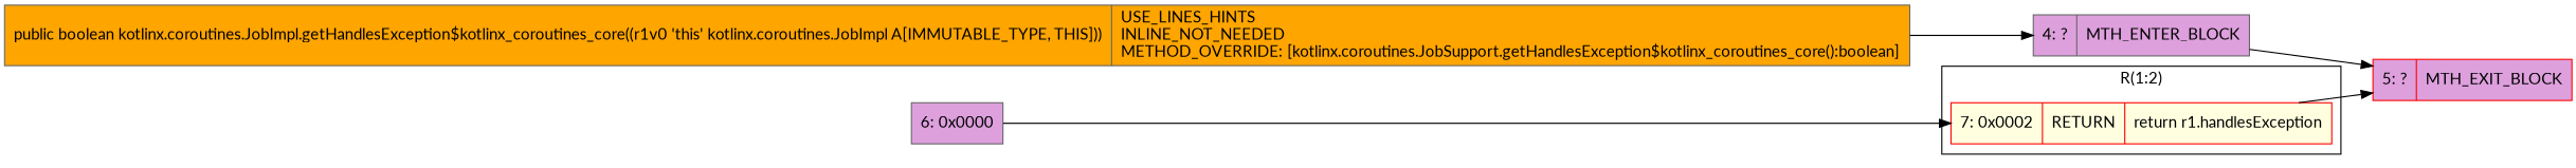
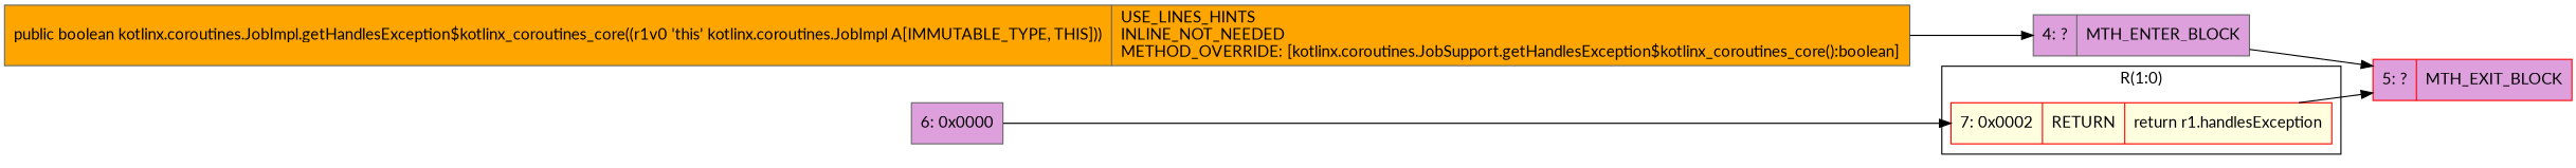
  digraph {
    fontname=Lato
    rankdir=LR
    node [color=gray40 fillcolor=plum fontname=Lato shape=record style=filled]
    edge [fontname=Lato]
    n1 [color=red fillcolor=lightyellow label="{7\:\ 0x0002|RETURN\l|return r1.handlesException\l}"]
    n2 [color=red label="{5\:\ ?|MTH_EXIT_BLOCK\l}"]
    n3 [label="{4\:\ ?|MTH_ENTER_BLOCK\l}"]
    n4 [label="{6\:\ 0x0000}"]
    n5 [fillcolor=orange label="{public boolean kotlinx.coroutines.JobImpl.getHandlesException$kotlinx_coroutines_core((r1v0 'this' kotlinx.coroutines.JobImpl A[IMMUTABLE_TYPE, THIS]))  | USE_LINES_HINTS\lINLINE_NOT_NEEDED\lMETHOD_OVERRIDE: [kotlinx.coroutines.JobSupport.getHandlesException$kotlinx_coroutines_core():boolean]\l}"]
    subgraph cluster_1 {
-     label="R(1:2)"
+     label="R(1:0)"
      n1
    }
    n1 -> n2
    n3 -> n2
    n4 -> n1
    n5 -> n3
  }
